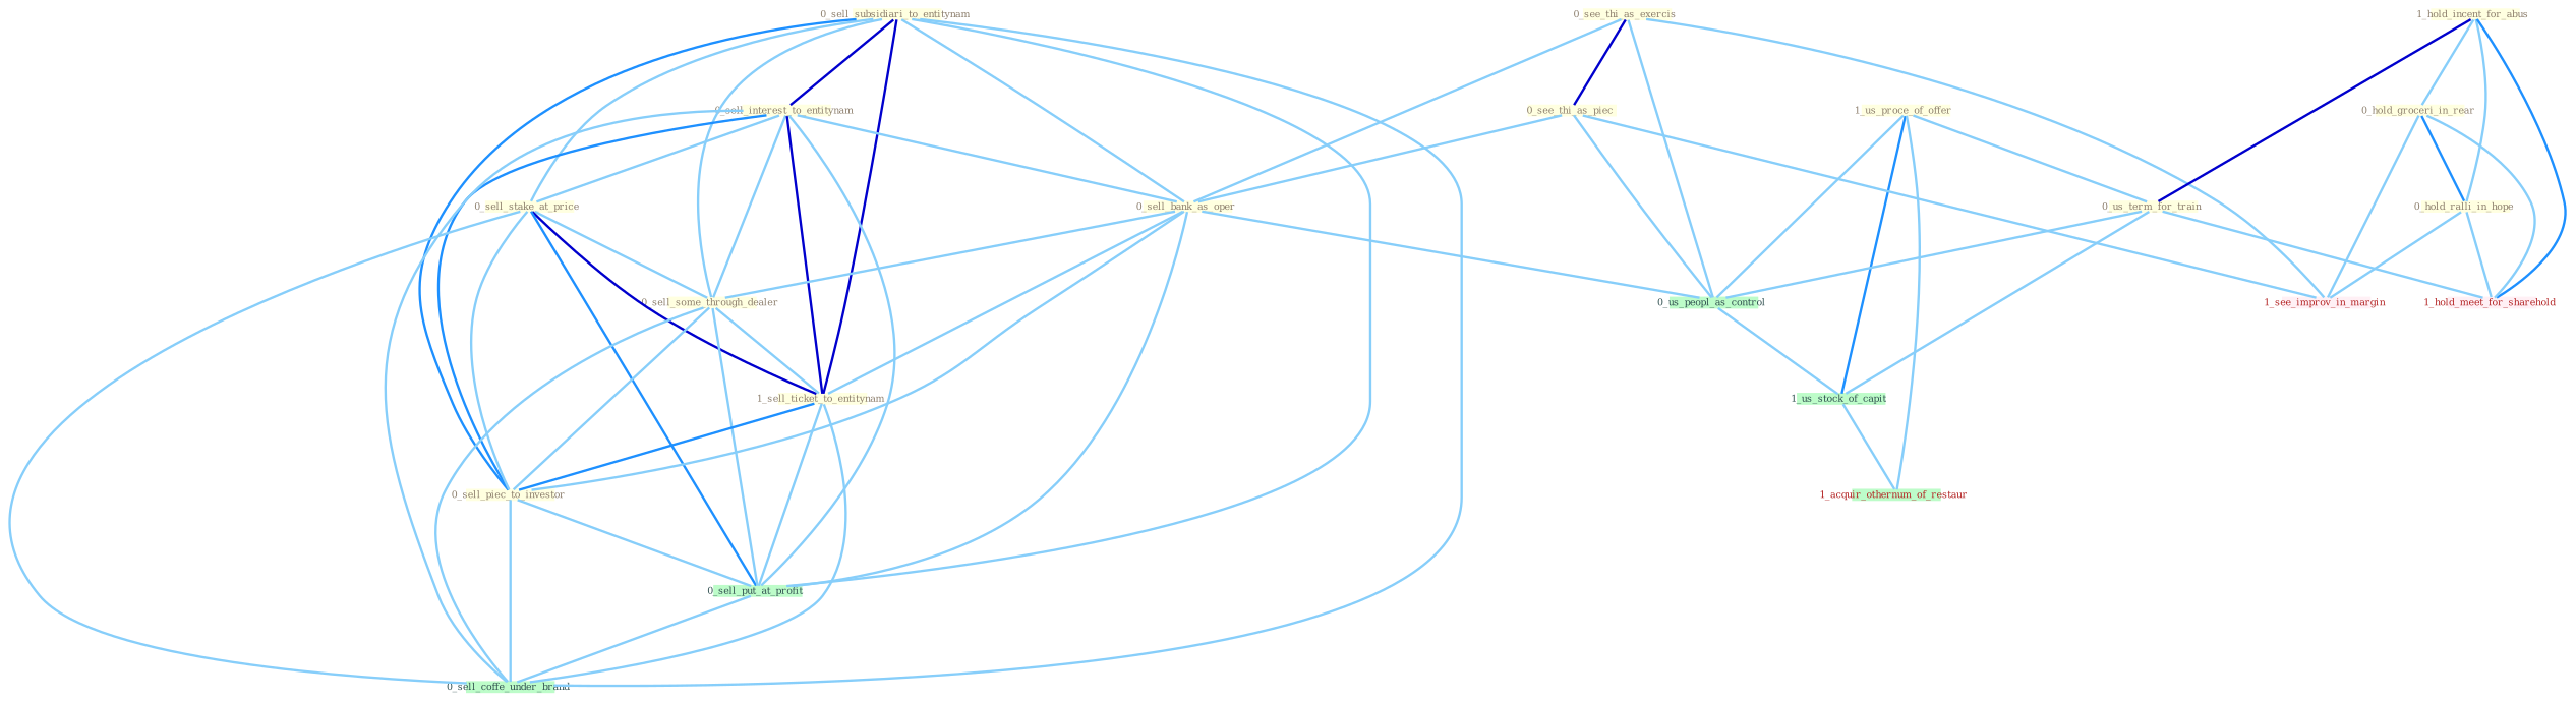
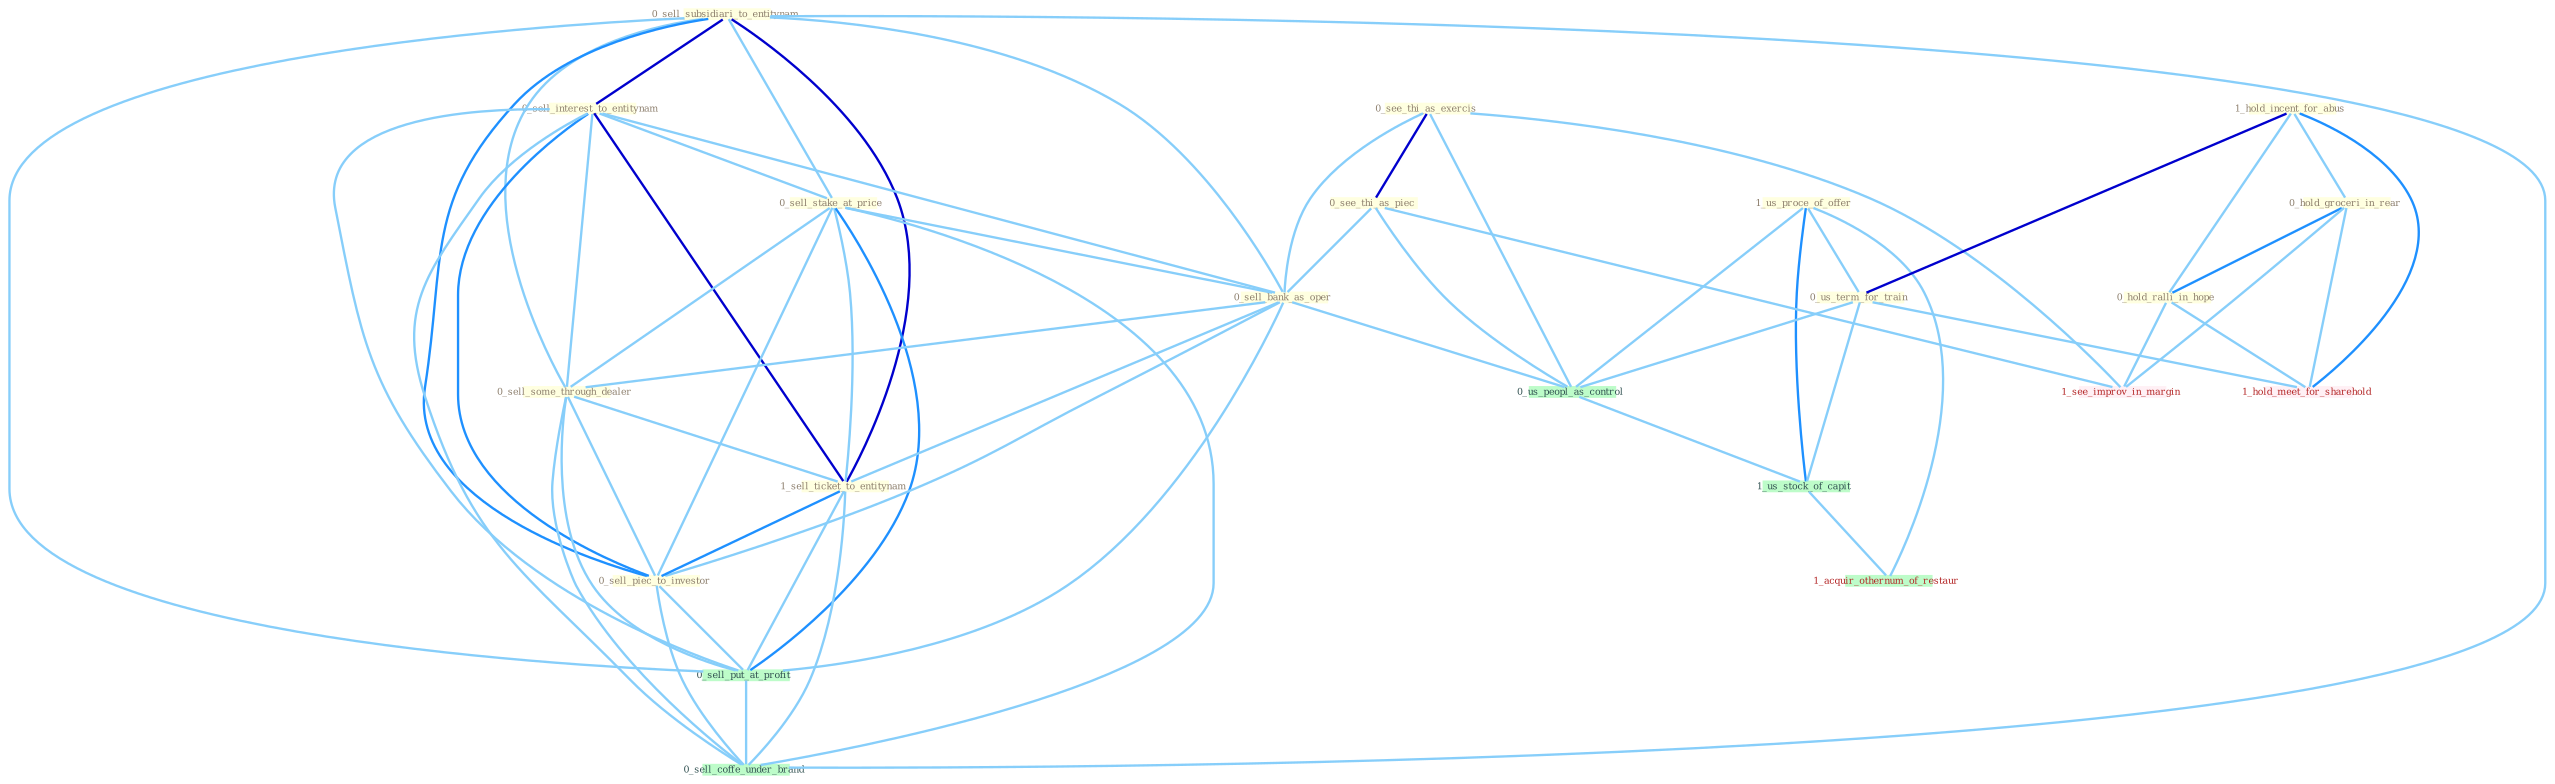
  graph {
    node [color="#ffffe0" fixedsize=true fontcolor="#8b7d6b" fontsize=4 shape=polygon style=filled]
    edge [color="#87cefa" w=1]
    "0_see_thi_as_exercis " [height=.06 width=.5]
    "0_sell_subsidiari_to_entitynam " [height=.06 width=.5]
    "1_us_proce_of_offer " [height=.06 width=.5]
    "1_hold_incent_for_abus " [height=.06 width=.5]
    "0_sell_interest_to_entitynam " [height=.06 width=.5]
    "0_hold_groceri_in_rear " [height=.06 width=.5]
    "0_see_thi_as_piec " [height=.06 width=.5]
    "0_sell_stake_at_price " [height=.06 width=.5]
    "0_sell_bank_as_oper " [height=.06 width=.5]
    "0_sell_some_through_dealer " [height=.06 width=.5]
    "0_us_term_for_train " [height=.06 width=.5]
    "0_hold_ralli_in_hope " [height=.06 width=.5]
    "1_sell_ticket_to_entitynam " [height=.06 width=.5]
    "0_sell_piec_to_investor " [height=.06 width=.5]
    "1_see_improv_in_margin " [color="#fff0f5" fontcolor="#b22222" height=.06 width=.5]
    "1_hold_meet_for_sharehold " [color="#fff0f5" fontcolor="#b22222" height=.06 width=.5]
    "0_us_peopl_as_control " [color="#BDFCC9" fontcolor="#2f4f4f" height=.06 width=.5]
    "0_sell_put_at_profit " [color="#BDFCC9" fontcolor="#2f4f4f" height=.06 width=.5]
    "0_sell_coffe_under_brand " [color="#BDFCC9" fontcolor="#2f4f4f" height=.06 width=.5]
    "1_us_stock_of_capit " [color="#BDFCC9" fontcolor="#2f4f4f" height=.06 width=.5]
    "1_acquir_othernum_of_restaur " [color="#BDFCC9" fontcolor="#b22222" height=.06 width=.5]
    subgraph sub_1 {
      "0_see_thi_as_exercis "
      "0_sell_subsidiari_to_entitynam "
      "1_us_proce_of_offer "
      "1_hold_incent_for_abus "
      "0_sell_interest_to_entitynam "
      "0_hold_groceri_in_rear "
      "0_see_thi_as_piec "
      "0_sell_stake_at_price "
      "0_sell_bank_as_oper "
      "0_sell_some_through_dealer "
      "0_us_term_for_train "
      "0_hold_ralli_in_hope "
      "1_sell_ticket_to_entitynam "
      "0_sell_piec_to_investor "
    }
    subgraph sub_2 {
      "1_see_improv_in_margin "
      "1_hold_meet_for_sharehold "
    }
    "0_see_thi_as_exercis " -- "0_see_thi_as_piec " [color="#0000cd" w=3]
    "0_see_thi_as_exercis " -- "0_sell_bank_as_oper "
    "0_see_thi_as_exercis " -- "1_see_improv_in_margin "
    "0_see_thi_as_exercis " -- "0_us_peopl_as_control "
    "0_sell_subsidiari_to_entitynam " -- "0_sell_interest_to_entitynam " [color="#0000cd" w=3]
    "0_sell_subsidiari_to_entitynam " -- "0_sell_stake_at_price "
    "0_sell_subsidiari_to_entitynam " -- "0_sell_bank_as_oper "
    "0_sell_subsidiari_to_entitynam " -- "0_sell_some_through_dealer "
    "0_sell_subsidiari_to_entitynam " -- "1_sell_ticket_to_entitynam " [color="#0000cd" w=3]
    "0_sell_subsidiari_to_entitynam " -- "0_sell_piec_to_investor " [color="#1e90ff" w=2]
    "0_sell_subsidiari_to_entitynam " -- "0_sell_put_at_profit "
    "0_sell_subsidiari_to_entitynam " -- "0_sell_coffe_under_brand "
    "1_us_proce_of_offer " -- "0_us_term_for_train "
    "1_us_proce_of_offer " -- "0_us_peopl_as_control "
    "1_us_proce_of_offer " -- "1_us_stock_of_capit " [color="#1e90ff" w=2]
    "1_us_proce_of_offer " -- "1_acquir_othernum_of_restaur "
    "1_hold_incent_for_abus " -- "0_hold_groceri_in_rear "
    "1_hold_incent_for_abus " -- "0_us_term_for_train " [color="#0000cd"]
    "1_hold_incent_for_abus " -- "0_hold_ralli_in_hope "
    "1_hold_incent_for_abus " -- "1_hold_meet_for_sharehold " [color="#1e90ff" w=2]
    "0_sell_interest_to_entitynam " -- "0_sell_stake_at_price "
    "0_sell_interest_to_entitynam " -- "0_sell_bank_as_oper "
    "0_sell_interest_to_entitynam " -- "0_sell_some_through_dealer "
    "0_sell_interest_to_entitynam " -- "1_sell_ticket_to_entitynam " [color="#0000cd" w=3]
    "0_sell_interest_to_entitynam " -- "0_sell_piec_to_investor " [color="#1e90ff" w=2]
    "0_sell_interest_to_entitynam " -- "0_sell_put_at_profit "
    "0_sell_interest_to_entitynam " -- "0_sell_coffe_under_brand "
    "0_hold_groceri_in_rear " -- "0_hold_ralli_in_hope " [color="#1e90ff" w=2]
    "0_hold_groceri_in_rear " -- "1_see_improv_in_margin "
    "0_hold_groceri_in_rear " -- "1_hold_meet_for_sharehold "
    "0_see_thi_as_piec " -- "0_sell_bank_as_oper "
    "0_see_thi_as_piec " -- "1_see_improv_in_margin "
    "0_see_thi_as_piec " -- "0_us_peopl_as_control "
+   "0_sell_stake_at_price " -- "0_sell_bank_as_oper "
    "0_sell_stake_at_price " -- "0_sell_some_through_dealer "
-   "0_sell_stake_at_price " -- "1_sell_ticket_to_entitynam " [color="#0000cd"]
+   "0_sell_stake_at_price " -- "1_sell_ticket_to_entitynam "
    "0_sell_stake_at_price " -- "0_sell_piec_to_investor "
    "0_sell_stake_at_price " -- "0_sell_put_at_profit " [color="#1e90ff" w=2]
    "0_sell_stake_at_price " -- "0_sell_coffe_under_brand "
    "0_sell_bank_as_oper " -- "0_sell_some_through_dealer "
    "0_sell_bank_as_oper " -- "1_sell_ticket_to_entitynam "
    "0_sell_bank_as_oper " -- "0_sell_piec_to_investor "
    "0_sell_bank_as_oper " -- "0_us_peopl_as_control "
    "0_sell_bank_as_oper " -- "0_sell_put_at_profit "
    "0_sell_some_through_dealer " -- "1_sell_ticket_to_entitynam "
    "0_sell_some_through_dealer " -- "0_sell_piec_to_investor "
    "0_sell_some_through_dealer " -- "0_sell_put_at_profit "
    "0_sell_some_through_dealer " -- "0_sell_coffe_under_brand "
    "0_us_term_for_train " -- "1_hold_meet_for_sharehold "
    "0_us_term_for_train " -- "0_us_peopl_as_control "
    "0_us_term_for_train " -- "1_us_stock_of_capit "
    "0_hold_ralli_in_hope " -- "1_see_improv_in_margin "
    "0_hold_ralli_in_hope " -- "1_hold_meet_for_sharehold "
    "1_sell_ticket_to_entitynam " -- "0_sell_piec_to_investor " [color="#1e90ff" w=2]
    "1_sell_ticket_to_entitynam " -- "0_sell_put_at_profit "
    "1_sell_ticket_to_entitynam " -- "0_sell_coffe_under_brand "
    "0_sell_piec_to_investor " -- "0_sell_put_at_profit "
    "0_sell_piec_to_investor " -- "0_sell_coffe_under_brand "
    "0_us_peopl_as_control " -- "1_us_stock_of_capit "
    "0_sell_put_at_profit " -- "0_sell_coffe_under_brand "
    "1_us_stock_of_capit " -- "1_acquir_othernum_of_restaur "
  }
